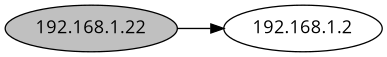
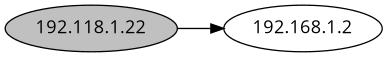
  digraph {
    rankdir=LR
    fontname="Open Sans"
    node [fontname="Open Sans"]
-   n1 [fillcolor=grey label="192.168.1.22" style=filled]
+   n1 [fillcolor=grey label="192.118.1.22" style=filled]
    n2 [label="192.168.1.2"]
    n1 -> n2 [fontname="Open Sans"]
  }
